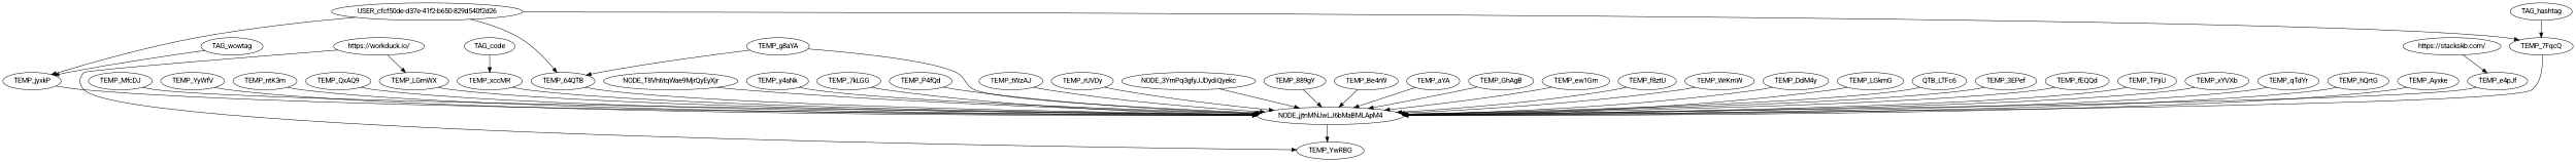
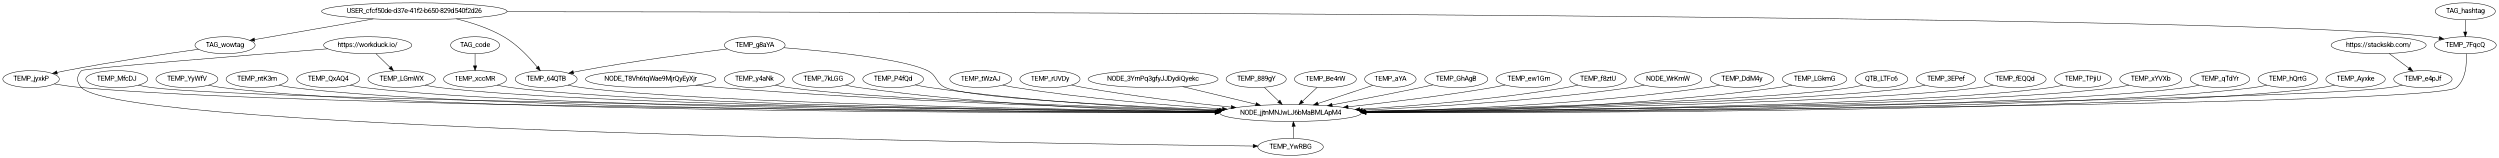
  digraph {
    fontname=Roboto
    node [fontname=Roboto type=CONTENT_BLOCK parentID=NODE_jjtnMNJwLJ6bMaBMLApM4]
    edge [fontname=Roboto]
    NODE_jjtnMNJwLJ6bMaBMLApM4 [title="Sample Note" type=NOTE parentID=""]
    TEMP_MfcDJ
    TEMP_YyWfV
    TEMP_ntK3m
-   TEMP_QxAQ9
+   TEMP_QxAQ9 [label=TEMP_QxAQ4]
    TEMP_jyxkP
    TAG_wowtag [parentID=TEMP_xyndk type=TAG value=wowtag]
    "USER_cfcf50de-d37e-41f2-b650-829d540f2d26" [alias="entities-testing" parentID=TEMP_64QTB type=MENTION]
    TEMP_7FqcQ
    TEMP_64QTB
    TEMP_g8aYA
    NODE_T8Vh6tqWae9MjrQyEyXjr [type=ILINK]
    TEMP_y4aNk
    TEMP_7kLGG
    TAG_hashtag [parentID=TEMP_64QTB type=TAG value=hashtag]
    TEMP_P4fQd
    TEMP_xccMR
    TAG_code [parentID=TEMP_xccMR type=TAG value=code]
    TEMP_tWzAJ
    TEMP_LGmWX
    "https://workduck.io/" [origin="https://workduck.io" parentID=TEMP_YwRBG type=LINK]
    TEMP_YwRBG
    TEMP_e4pJf
    "https://stackskb.com/" [origin="https://stackskb.com" parentID=TEMP_e4pJf type=LINK]
    TEMP_rUVDy
    NODE_3YrnPq3gfyJJDydiQyekc [type=ILINK]
    TEMP_889gY
    TEMP_Be4rW
    n29 [label=TEMP_aYA]
    TEMP_GhAgB
    n31 [label=TEMP_ew1Gm]
    TEMP_f8ztU
-   TEMP_WrKmW
+   TEMP_WrKmW [label=NODE_WrKmW]
    TEMP_DdM4y
    TEMP_LGkmG
    n36 [label=QTB_LTFc6]
    TEMP_3EPef
    TEMP_fEQQd
    TEMP_TPjiU
    TEMP_xYVXb
    TEMP_qTdYr
    TEMP_hQrtG
    TEMP_Ayxke
    TEMP_MfcDJ -> NODE_jjtnMNJwLJ6bMaBMLApM4
    TEMP_YyWfV -> NODE_jjtnMNJwLJ6bMaBMLApM4
    TEMP_ntK3m -> NODE_jjtnMNJwLJ6bMaBMLApM4
    TEMP_QxAQ9 -> NODE_jjtnMNJwLJ6bMaBMLApM4
    TEMP_jyxkP -> NODE_jjtnMNJwLJ6bMaBMLApM4
    TAG_wowtag -> TEMP_jyxkP
-   "USER_cfcf50de-d37e-41f2-b650-829d540f2d26" -> TEMP_jyxkP
+   "USER_cfcf50de-d37e-41f2-b650-829d540f2d26" -> TAG_wowtag
    "USER_cfcf50de-d37e-41f2-b650-829d540f2d26" -> TEMP_7FqcQ
    "USER_cfcf50de-d37e-41f2-b650-829d540f2d26" -> TEMP_64QTB
    TEMP_7FqcQ -> NODE_jjtnMNJwLJ6bMaBMLApM4
    TEMP_64QTB -> NODE_jjtnMNJwLJ6bMaBMLApM4
    TEMP_g8aYA -> NODE_jjtnMNJwLJ6bMaBMLApM4
    TEMP_g8aYA -> TEMP_64QTB
    NODE_T8Vh6tqWae9MjrQyEyXjr -> NODE_jjtnMNJwLJ6bMaBMLApM4
    TEMP_y4aNk -> NODE_jjtnMNJwLJ6bMaBMLApM4
    TEMP_7kLGG -> NODE_jjtnMNJwLJ6bMaBMLApM4
    TAG_hashtag -> TEMP_7FqcQ
    TEMP_P4fQd -> NODE_jjtnMNJwLJ6bMaBMLApM4
    TEMP_xccMR -> NODE_jjtnMNJwLJ6bMaBMLApM4
    TAG_code -> TEMP_xccMR
    TEMP_tWzAJ -> NODE_jjtnMNJwLJ6bMaBMLApM4
    TEMP_LGmWX -> NODE_jjtnMNJwLJ6bMaBMLApM4
    "https://workduck.io/" -> TEMP_LGmWX
    "https://workduck.io/" -> TEMP_YwRBG
-   NODE_jjtnMNJwLJ6bMaBMLApM4 -> TEMP_YwRBG
+   TEMP_YwRBG -> NODE_jjtnMNJwLJ6bMaBMLApM4
    TEMP_e4pJf -> NODE_jjtnMNJwLJ6bMaBMLApM4
    "https://stackskb.com/" -> TEMP_e4pJf
    TEMP_rUVDy -> NODE_jjtnMNJwLJ6bMaBMLApM4
    NODE_3YrnPq3gfyJJDydiQyekc -> NODE_jjtnMNJwLJ6bMaBMLApM4
    TEMP_889gY -> NODE_jjtnMNJwLJ6bMaBMLApM4
    TEMP_Be4rW -> NODE_jjtnMNJwLJ6bMaBMLApM4
    n29 -> NODE_jjtnMNJwLJ6bMaBMLApM4
    TEMP_GhAgB -> NODE_jjtnMNJwLJ6bMaBMLApM4
    n31 -> NODE_jjtnMNJwLJ6bMaBMLApM4
    TEMP_f8ztU -> NODE_jjtnMNJwLJ6bMaBMLApM4
    TEMP_WrKmW -> NODE_jjtnMNJwLJ6bMaBMLApM4
    TEMP_DdM4y -> NODE_jjtnMNJwLJ6bMaBMLApM4
    TEMP_LGkmG -> NODE_jjtnMNJwLJ6bMaBMLApM4
    n36 -> NODE_jjtnMNJwLJ6bMaBMLApM4
    TEMP_3EPef -> NODE_jjtnMNJwLJ6bMaBMLApM4
    TEMP_fEQQd -> NODE_jjtnMNJwLJ6bMaBMLApM4
    TEMP_TPjiU -> NODE_jjtnMNJwLJ6bMaBMLApM4
    TEMP_xYVXb -> NODE_jjtnMNJwLJ6bMaBMLApM4
    TEMP_qTdYr -> NODE_jjtnMNJwLJ6bMaBMLApM4
    TEMP_hQrtG -> NODE_jjtnMNJwLJ6bMaBMLApM4
    TEMP_Ayxke -> NODE_jjtnMNJwLJ6bMaBMLApM4
  }
